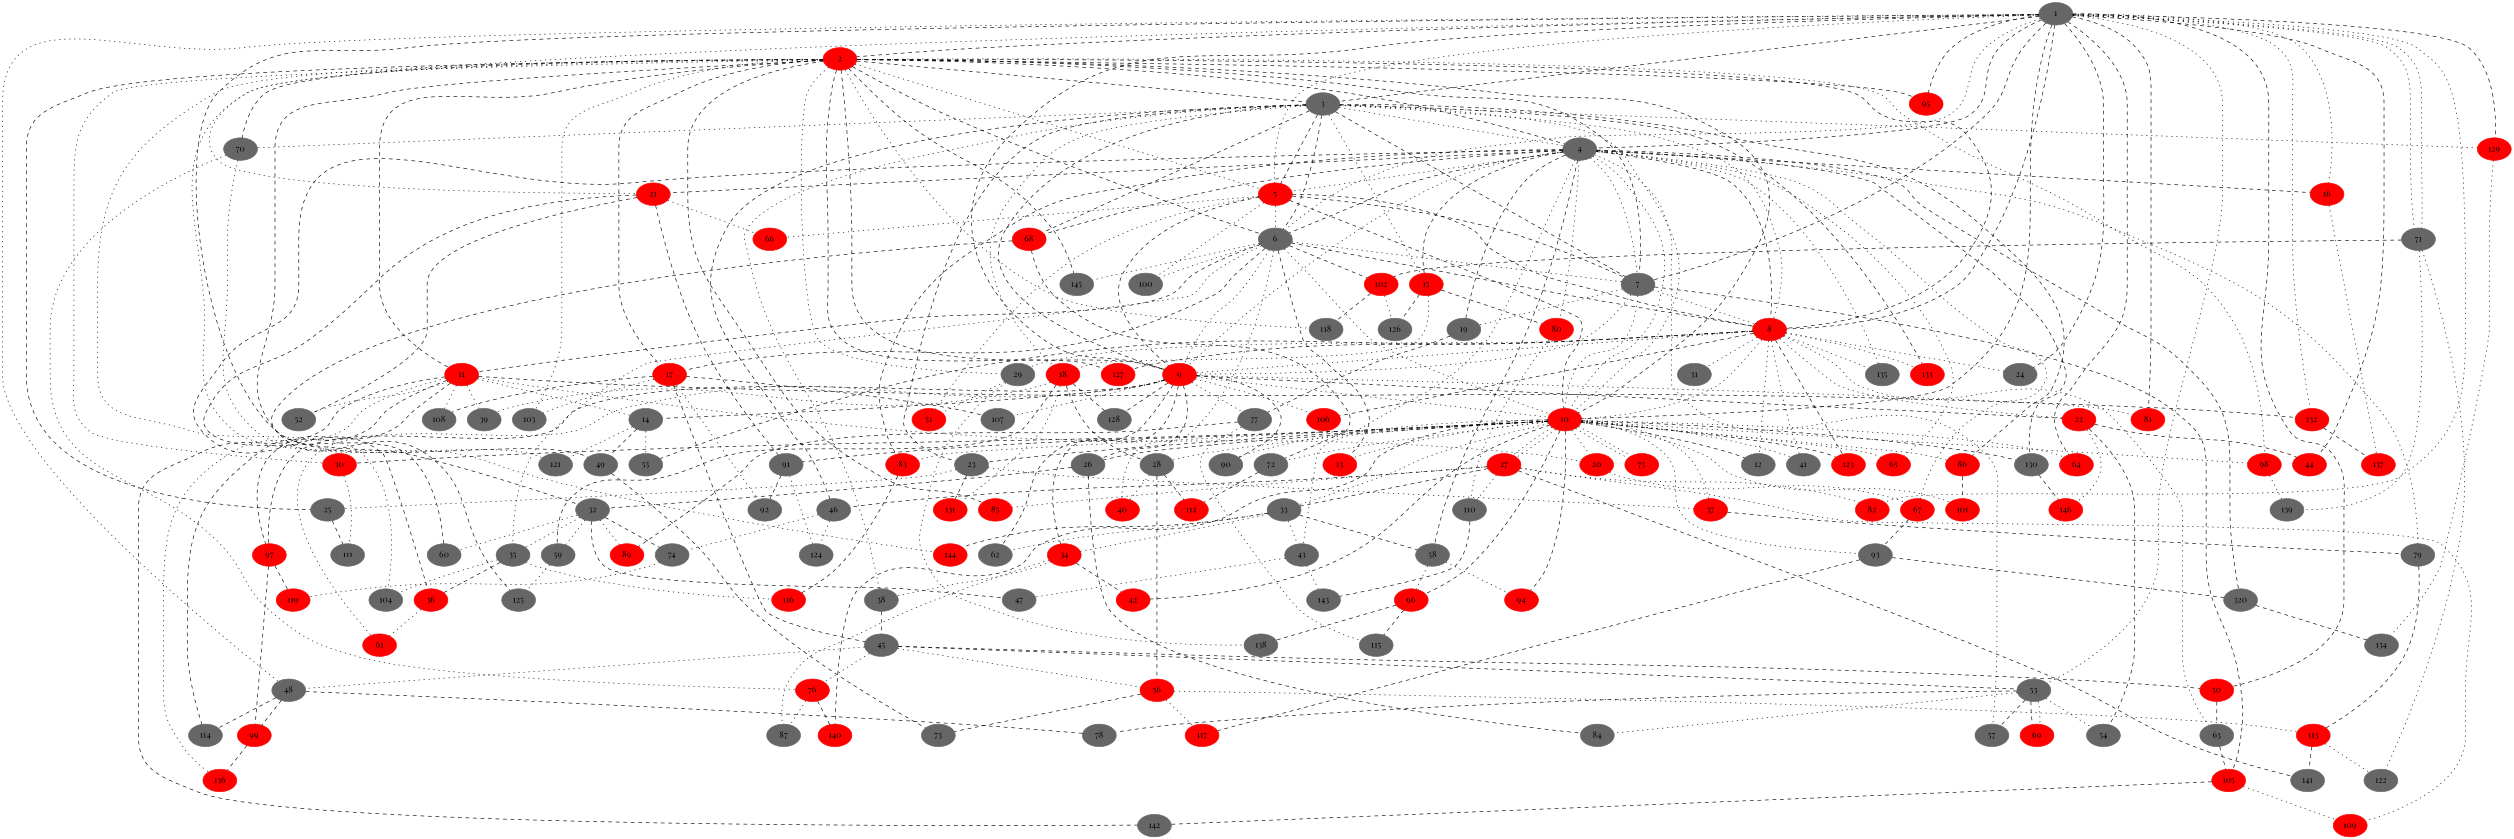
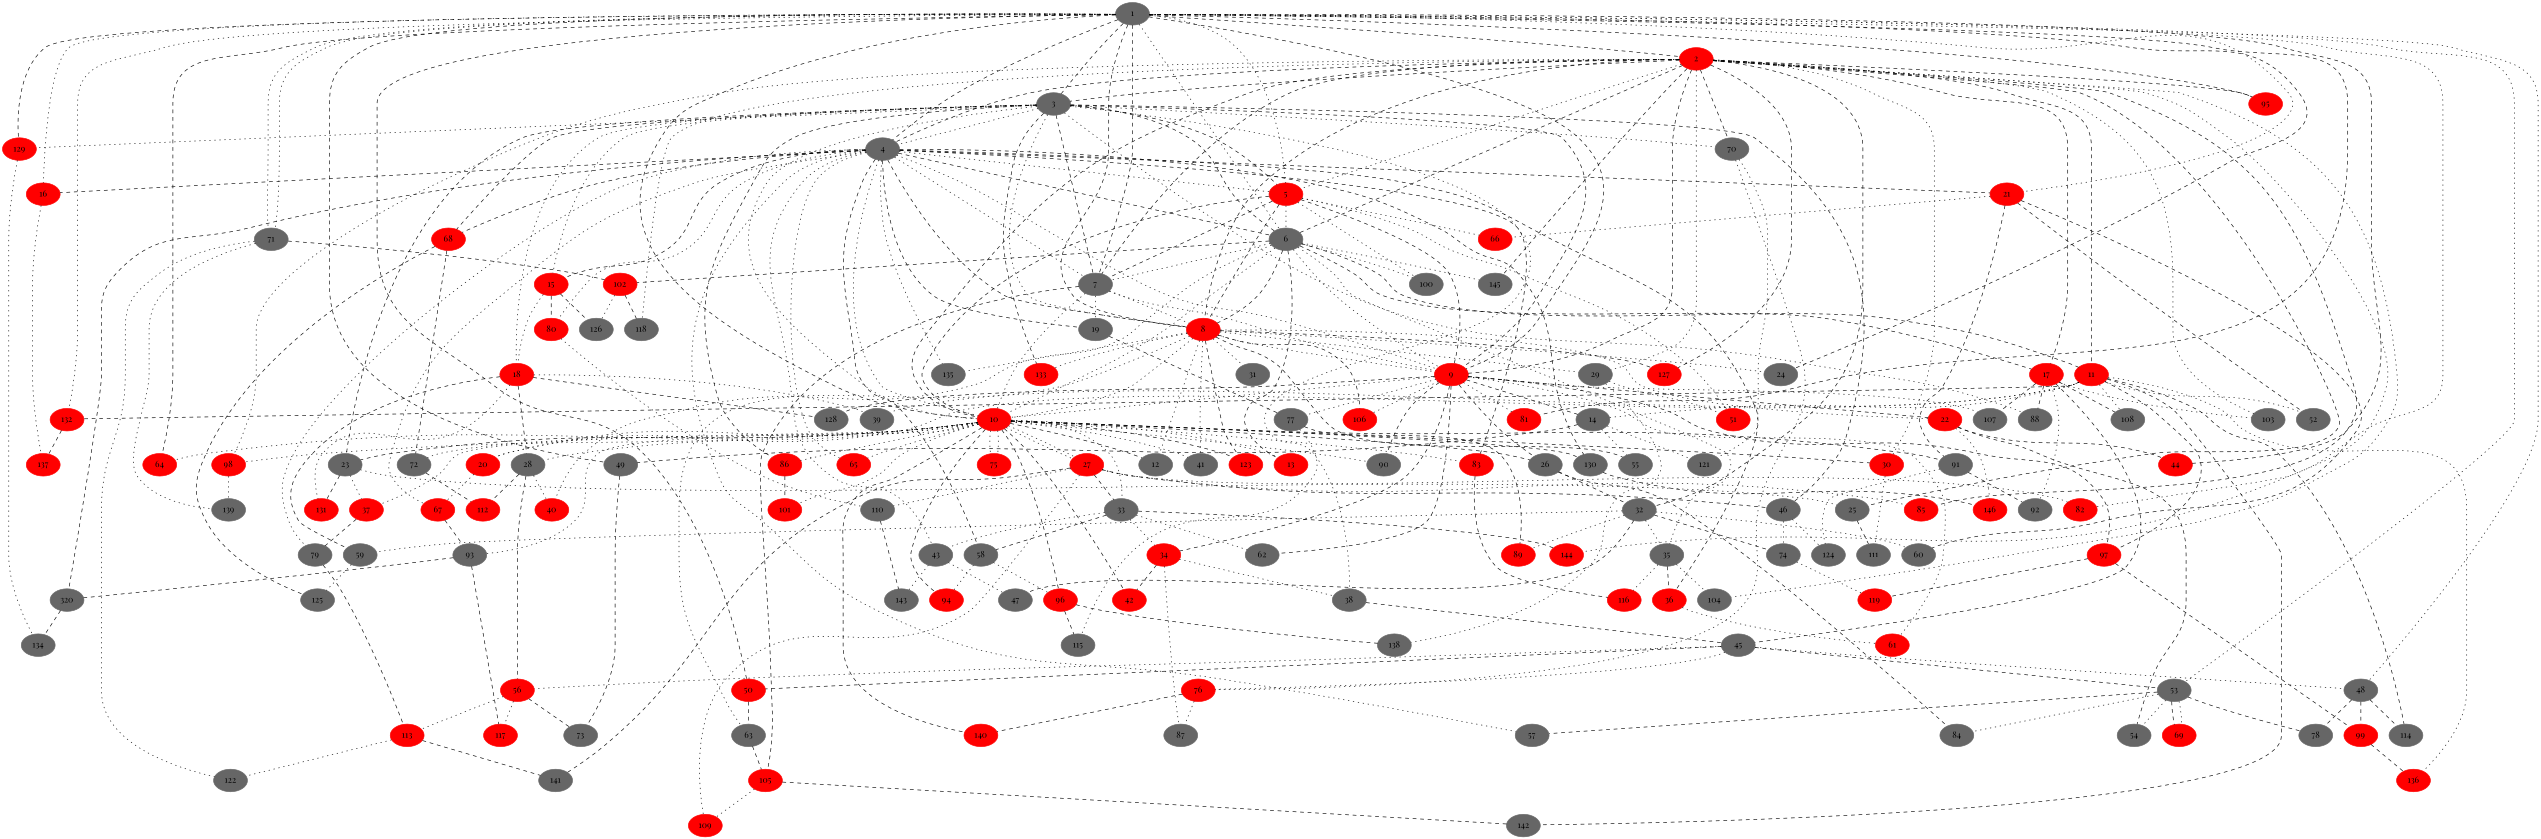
  graph {
    fontname="Playfair Display"
    node [color=gray40 fontname="Playfair Display" style=filled]
    edge [fontname="Playfair Display" style=dashed]
    2 [color=red]
    1
    3
    4
    5 [color=red]
    6
    7
    8 [color=red]
    9 [color=red]
    10 [color=red]
    16 [color=red]
    21 [color=red]
    24
    44 [color=red]
    48
    49
    50 [color=red]
    53
    64 [color=red]
    71
    81 [color=red]
    82 [color=red]
    95 [color=red]
    129 [color=red]
    132 [color=red]
    11 [color=red]
    17 [color=red]
    25
    29
    30 [color=red]
    32
    70
    85 [color=red]
    98 [color=red]
    103
    104
    118
    127 [color=red]
    144 [color=red]
    145
    15 [color=red]
    18 [color=red]
    23
    38
    46
    68 [color=red]
    86 [color=red]
+   88
    133 [color=red]
    19
    36 [color=red]
    43
    57
    58
    65 [color=red]
    67 [color=red]
    79
    80 [color=red]
    83 [color=red]
    n60 [label=320]
    130
    135
    51 [color=red]
    66 [color=red]
    100
    13 [color=red]
    35
    40 [color=red]
    102 [color=red]
    105 [color=red]
    12
    22 [color=red]
    31
    41
    55
    63
    106 [color=red]
    123 [color=red]
    14
    26
    34 [color=red]
    61 [color=red]
    62
    77
    90
    97 [color=red]
    107
    128
    20 [color=red]
    27 [color=red]
    28
    33
    37 [color=red]
    42 [color=red]
    72
    75 [color=red]
    91
    93
    94 [color=red]
    96 [color=red]
    101 [color=red]
    140 [color=red]
    137 [color=red]
    52
    60
    114
    78
    99 [color=red]
    73
    54
    84
    69 [color=red]
    122
    139
    134
    39
    108
    136 [color=red]
    142
    45
    92
    111
    138
    59
    47
    74
    89 [color=red]
    121
    76 [color=red]
    126
    131 [color=red]
    124
    125
    143
    113 [color=red]
    110
    116 [color=red]
    146 [color=red]
    109 [color=red]
    87
    115
    119 [color=red]
    141
    56 [color=red]
    112 [color=red]
    117 [color=red]
    2 -- 3
    2 -- 4
    2 -- 5 [style=dotted]
    2 -- 6
    2 -- 7
    2 -- 8
    2 -- 9
    2 -- 10
    2 -- 95
    2 -- 11
    2 -- 17
    2 -- 25
    2 -- 29 [style=dotted]
    2 -- 30 [style=dotted]
    2 -- 32
    2 -- 70
    2 -- 85
    2 -- 98 [style=dotted]
    2 -- 103 [style=dotted]
    2 -- 104 [style=dotted]
    2 -- 118 [style=dotted]
    2 -- 127
    2 -- 144 [style=dotted]
    2 -- 145
    1 -- 2
    1 -- 3
    1 -- 4
    1 -- 5 [style=dotted]
    1 -- 6 [style=dotted]
    1 -- 7
    1 -- 8
    1 -- 9
    1 -- 10
    1 -- 16 [style=dotted]
    1 -- 21 [style=dotted]
    1 -- 24
    1 -- 44
    1 -- 48 [style=dotted]
    1 -- 49
    1 -- 50
    1 -- 53 [style=dotted]
    1 -- 64
    1 -- 71 [style=dotted]
    1 -- 71 [style=dotted]
    1 -- 81
    1 -- 82 [style=dotted]
    1 -- 95
    1 -- 129
    1 -- 132 [style=dotted]
    3 -- 4 [style=dotted]
    3 -- 5
    3 -- 6
    3 -- 7
    3 -- 8 [style=dotted]
    3 -- 9
    3 -- 10 [style=dotted]
    3 -- 129 [style=dotted]
    3 -- 70 [style=dotted]
    3 -- 15 [style=dotted]
    3 -- 18 [style=dotted]
    3 -- 23
    3 -- 38 [style=dotted]
    3 -- 46
    3 -- 68
    3 -- 86
+   3 -- 88 [style=dotted]
    3 -- 133
    4 -- 5 [style=dotted]
    4 -- 6
    4 -- 7 [style=dotted]
    4 -- 8
    4 -- 9 [style=dotted]
    4 -- 10 [style=dotted]
    4 -- 16
    4 -- 21
    4 -- 15
    4 -- 68
    4 -- 19
    4 -- 36
    4 -- 43 [style=dotted]
    4 -- 57 [style=dotted]
    4 -- 58
    4 -- 65 [style=dotted]
    4 -- 67 [style=dotted]
    4 -- 79 [style=dotted]
    4 -- 80 [style=dotted]
    4 -- 83
    4 -- n60
    4 -- 130
    4 -- 135 [style=dotted]
    5 -- 6 [style=dotted]
    5 -- 7
    5 -- 8
    5 -- 9
    5 -- 10
    5 -- 51 [style=dotted]
    5 -- 66 [style=dotted]
    5 -- 100 [style=dotted]
    6 -- 7 [style=dotted]
    6 -- 8
    6 -- 9 [style=dotted]
    6 -- 10 [style=dotted]
    6 -- 11
    6 -- 17
    6 -- 145 [style=dotted]
    6 -- 100 [style=dotted]
    6 -- 13
    6 -- 35 [style=dotted]
    6 -- 40 [style=dotted]
    6 -- 102
    7 -- 8 [style=dotted]
    7 -- 9 [style=dotted]
    7 -- 10 [style=dotted]
    7 -- 19 [style=dotted]
    7 -- 105
    8 -- 9 [style=dotted]
    8 -- 10 [style=dotted]
    8 -- 24 [style=dotted]
    8 -- 29 [style=dotted]
    8 -- 127
    8 -- 133 [style=dotted]
    8 -- 135 [style=dotted]
    8 -- 12 [style=dotted]
    8 -- 22 [style=dotted]
    8 -- 31 [style=dotted]
    8 -- 41 [style=dotted]
    8 -- 55
    8 -- 63 [style=dotted]
    8 -- 106
    8 -- 123
    9 -- 10 [style=dotted]
    9 -- 81 [style=dotted]
    9 -- 22
    9 -- 106 [style=dotted]
    9 -- 14
    9 -- 26
    9 -- 34
    9 -- 61 [style=dotted]
    9 -- 62
    9 -- 77 [style=dotted]
    9 -- 90
    9 -- 97
    9 -- 107 [style=dotted]
    9 -- 128
    10 -- 64 [style=dotted]
    10 -- 30
    10 -- 98 [style=dotted]
    10 -- 23
    10 -- 86 [style=dotted]
    10 -- 65 [style=dotted]
    10 -- 83 [style=dotted]
    10 -- 130
    10 -- 13 [style=dotted]
    10 -- 12
    10 -- 41 [style=dotted]
    10 -- 123
    10 -- 26
    10 -- 90 [style=dotted]
    10 -- 20 [style=dotted]
    10 -- 27 [style=dotted]
    10 -- 27 [style=dotted]
    10 -- 28 [style=dotted]
    10 -- 33 [style=dotted]
    10 -- 37 [style=dotted]
    10 -- 42
    10 -- 72 [style=dotted]
    10 -- 75 [style=dotted]
    10 -- 75 [style=dotted]
    10 -- 91
    10 -- 93 [style=dotted]
    10 -- 94
    10 -- 96
    10 -- 101 [style=dotted]
    10 -- 140
    16 -- 137 [style=dotted]
    21 -- 66 [style=dotted]
    21 -- 91
    21 -- 52
    21 -- 60
    48 -- 114
    48 -- 78
    48 -- 99
    49 -- 73
    50 -- 63
    53 -- 57
    53 -- 78
    53 -- 54 [style=dotted]
    53 -- 84 [style=dotted]
    53 -- 69
    53 -- 69 [style=dotted]
    71 -- 102
    71 -- 122 [style=dotted]
    71 -- 139 [style=dotted]
    129 -- 134 [style=dotted]
    132 -- 137
    11 -- 132
    11 -- 14 [style=dotted]
    11 -- 97
    11 -- 20 [style=dotted]
    11 -- 52 [style=dotted]
    11 -- 114
    11 -- 39 [style=dotted]
    11 -- 108 [style=dotted]
    11 -- 136 [style=dotted]
    11 -- 142
    17 -- 103 [style=dotted]
+   17 -- 88
    17 -- 107
    17 -- 108
    17 -- 45
    17 -- 92 [style=dotted]
    25 -- 111
    29 -- 51 [style=dotted]
    29 -- 138 [style=dotted]
    30 -- 111 [style=dotted]
    32 -- 35 [style=dotted]
    32 -- 60 [style=dotted]
    32 -- 59 [style=dotted]
    32 -- 47
    32 -- 74
    32 -- 89 [style=dotted]
    70 -- 121 [style=dotted]
    70 -- 76 [style=dotted]
    98 -- 139 [style=dotted]
    15 -- 18 [style=dotted]
    15 -- 80
    15 -- 126
    18 -- 128
    18 -- 28
    18 -- 39 [style=dotted]
    18 -- 59
    18 -- 131 [style=dotted]
    23 -- 25 [style=dotted]
    23 -- 37 [style=dotted]
    23 -- 131
    38 -- 45
    46 -- 74 [style=dotted]
    46 -- 124 [style=dotted]
    68 -- 72
    68 -- 125
    86 -- 101
    19 -- 77
    36 -- 61 [style=dotted]
    43 -- 47 [style=dotted]
    43 -- 143 [style=dotted]
    58 -- 94 [style=dotted]
    58 -- 96 [style=dotted]
    67 -- 93
    79 -- 113
    80 -- 110 [style=dotted]
    83 -- 116
    n60 -- 134
    130 -- 146
    35 -- 104 [style=dotted]
    35 -- 36
    35 -- 116 [style=dotted]
    102 -- 118
    102 -- 126 [style=dotted]
    105 -- 142
    105 -- 109 [style=dotted]
    22 -- 44
    22 -- 54
    22 -- 146 [style=dotted]
    63 -- 105
    14 -- 49
    14 -- 55 [style=dotted]
    14 -- 121 [style=dotted]
    26 -- 32
    26 -- 84
    34 -- 38 [style=dotted]
    34 -- 42
    34 -- 87 [style=dotted]
    77 -- 89
    77 -- 115 [style=dotted]
    97 -- 99
    97 -- 119
    20 -- 67 [style=dotted]
    27 -- 82 [style=dotted]
    27 -- 85 [style=dotted]
    27 -- 46
    27 -- 33
    27 -- 110 [style=dotted]
    27 -- 109 [style=dotted]
    27 -- 141
    28 -- 40 [style=dotted]
    28 -- 56
    28 -- 112
    33 -- 144
    33 -- 43 [style=dotted]
    33 -- 58
    33 -- 34 [style=dotted]
    33 -- 62 [style=dotted]
    37 -- 79
    72 -- 112
    91 -- 92
    91 -- 124 [style=dotted]
    93 -- n60
    93 -- 117
    96 -- 138
    96 -- 115
    99 -- 136
    45 -- 48 [style=dotted]
    45 -- 50
    45 -- 53
    45 -- 76 [style=dotted]
    45 -- 56 [style=dotted]
    59 -- 125 [style=dotted]
    74 -- 119 [style=dotted]
    76 -- 140
    76 -- 87 [style=dotted]
    113 -- 122 [style=dotted]
    113 -- 141
    110 -- 143
    56 -- 73
    56 -- 113 [style=dotted]
    56 -- 117 [style=dotted]
  }
